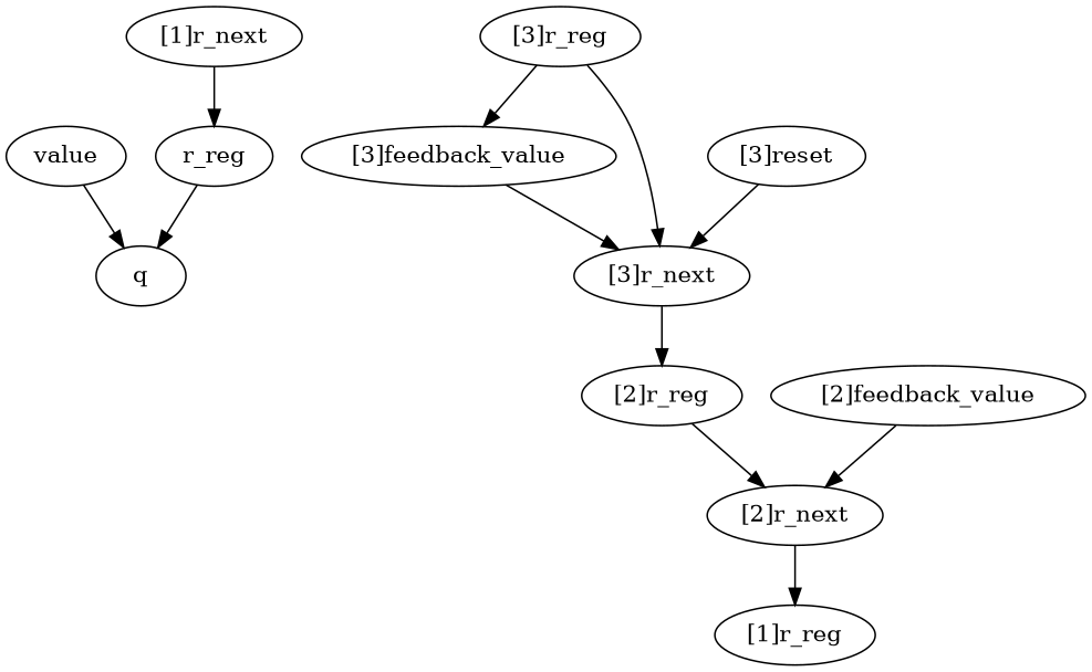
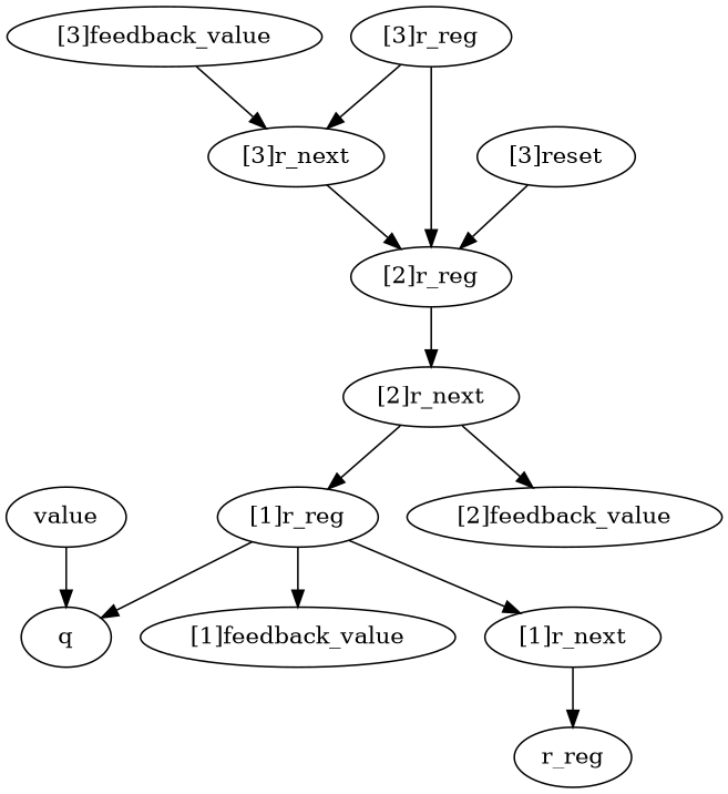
  strict digraph {
    node [complexity=3]
    n1 [importance=0.303856860602 label=value rank=0.101285620201]
    q [complexity=0 importance=0.185324456114 rank=0.0]
    "[1]r_reg" [complexity=20 importance=1.16368836451 rank=0.0581844182255]
+   "[1]feedback_value" [complexity=17 importance=0.881467595513 rank=0.0518510350301]
    "[1]r_next" [complexity=5 importance=0.715898600088 rank=0.143179720018]
    r_reg [importance=0.467545225113 rank=0.155848408371]
    "[3]feedback_value" [complexity=51 importance=2.27375387431 rank=0.0445834093002]
    "[3]r_next" [complexity=39 importance=2.10818487888 rank=0.0540560225355]
    "[2]r_reg" [complexity=37 importance=1.85983150391 rank=0.0502657163219]
    "[2]r_next" [complexity=22 importance=1.41204173949 rank=0.0641837154312]
    "[2]feedback_value" [complexity=34 importance=1.57761073491 rank=0.0464003157327]
    "[3]r_reg" [complexity=54 importance=2.55597464331 rank=0.0473328637649]
    "[3]reset" [complexity=38 importance=3.83819541231 rank=0.101005142429]
    n1 -> q
+   "[1]r_reg" -> "[1]feedback_value"
+   "[1]r_reg" -> "[1]r_next"
    "[1]r_next" -> r_reg
-   r_reg -> q
+   "[1]r_reg" -> q
    "[3]feedback_value" -> "[3]r_next"
    "[3]r_next" -> "[2]r_reg"
    "[2]r_reg" -> "[2]r_next"
    "[2]r_next" -> "[1]r_reg"
-   "[2]feedback_value" -> "[2]r_next"
-   "[3]r_reg" -> "[3]feedback_value"
+   "[2]r_next" -> "[2]feedback_value"
+   "[3]r_reg" -> "[2]r_reg"
    "[3]r_reg" -> "[3]r_next"
-   "[3]reset" -> "[3]r_next"
+   "[3]reset" -> "[2]r_reg"
  }
